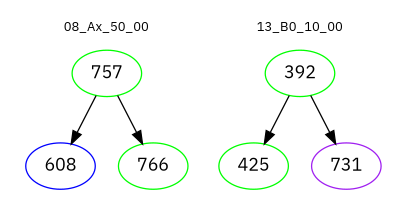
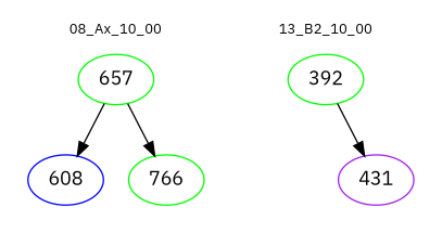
  digraph {
    fontname="IBM Plex Sans"
    node [color=green fontname="IBM Plex Sans"]
    edge [color=black fontname="IBM Plex Sans"]
-   n1 [label=757]
+   n1 [label=657]
    n2 [color=blue label=608]
    n3 [label=766]
    n4 [label=392]
-   n5 [label=425]
-   n6 [color=purple label=731]
+   n6 [color=purple label=431]
    subgraph cluster_1 {
      color=white
      fontsize=10
-     label="08_Ax_50_00"
+     label="08_Ax_10_00"
      n1
      n2
      n3
    }
    subgraph cluster_2 {
      color=white
      fontsize=10
-     label="13_B0_10_00"
+     label="13_B2_10_00"
      n4
-     n5
      n6
    }
    n1 -> n2
    n1 -> n3
-   n4 -> n5
    n4 -> n6
  }
